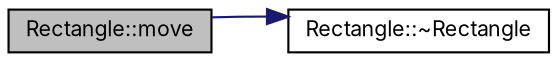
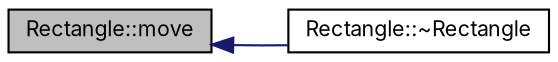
  digraph {
    rankdir=LR
    fontname=Inter
    node [color=black fontname=Inter fontsize=10 shape=record style=filled]
    n1 [fillcolor=grey75 fontcolor=black height=0.2 label="Rectangle::move" width=0.4]
    n2 [fillcolor=white height=0.2 label="Rectangle::~Rectangle" width=0.4]
-   n2 -> n1 [color=midnightblue dir=back fontname=Inter fontsize=10 labelfontname=Helvetica labelfontsize=10 style=solid]
+   n1 -> n2 [color=midnightblue dir=back fontname=Inter fontsize=10 labelfontname=Helvetica labelfontsize=10 style=solid]
  }
